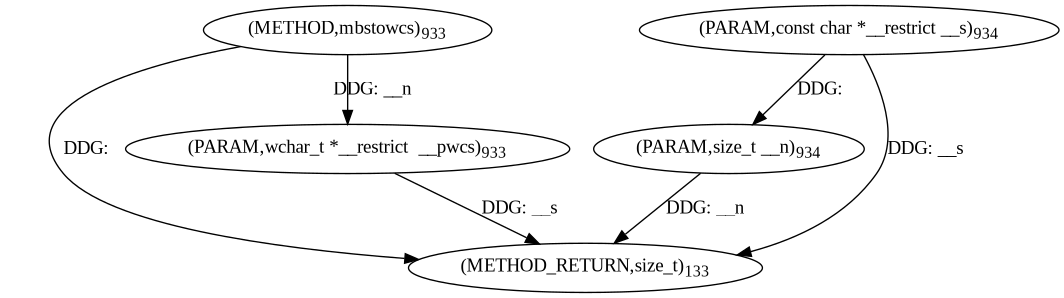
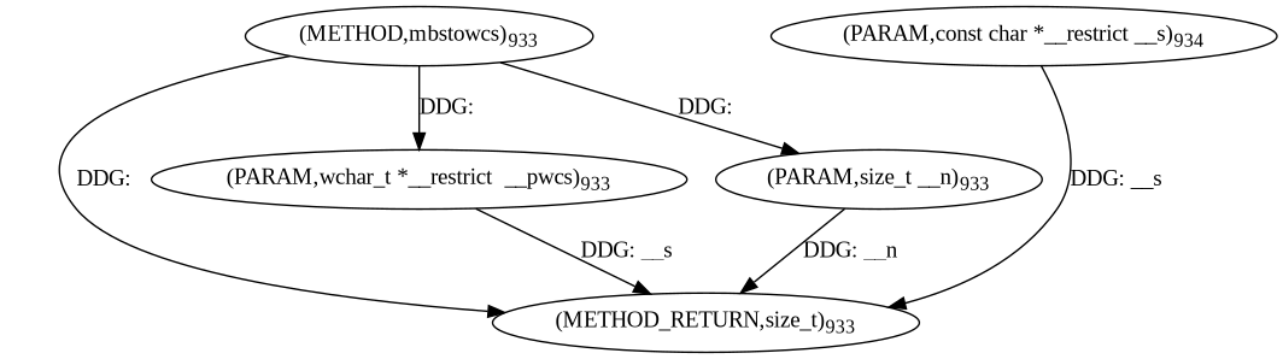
  digraph {
    fontname="Liberation Serif"
    node [fontname="Liberation Serif"]
    edge [fontname="Liberation Serif"]
    n1 [label=<(METHOD,mbstowcs)<SUB>933</SUB>>]
    n2 [label=<(PARAM,wchar_t *__restrict  __pwcs)<SUB>933</SUB>>]
-   n3 [label=<(PARAM,size_t __n)<SUB>934</SUB>>]
-   n4 [label=<(METHOD_RETURN,size_t)<SUB>133</SUB>>]
+   n3 [label=<(PARAM,size_t __n)<SUB>933</SUB>>]
+   n4 [label=<(METHOD_RETURN,size_t)<SUB>933</SUB>>]
    n5 [label=<(PARAM,const char *__restrict __s)<SUB>934</SUB>>]
-   n1 -> n2 [label="DDG: __n"]
-   n5 -> n3 [label="DDG: "]
+   n1 -> n2 [label="DDG: "]
+   n1 -> n3 [label="DDG: "]
    n1 -> n4 [label="DDG: "]
    n2 -> n4 [label="DDG: __s"]
    n3 -> n4 [label="DDG: __n"]
    n5 -> n4 [label="DDG: __s"]
  }
